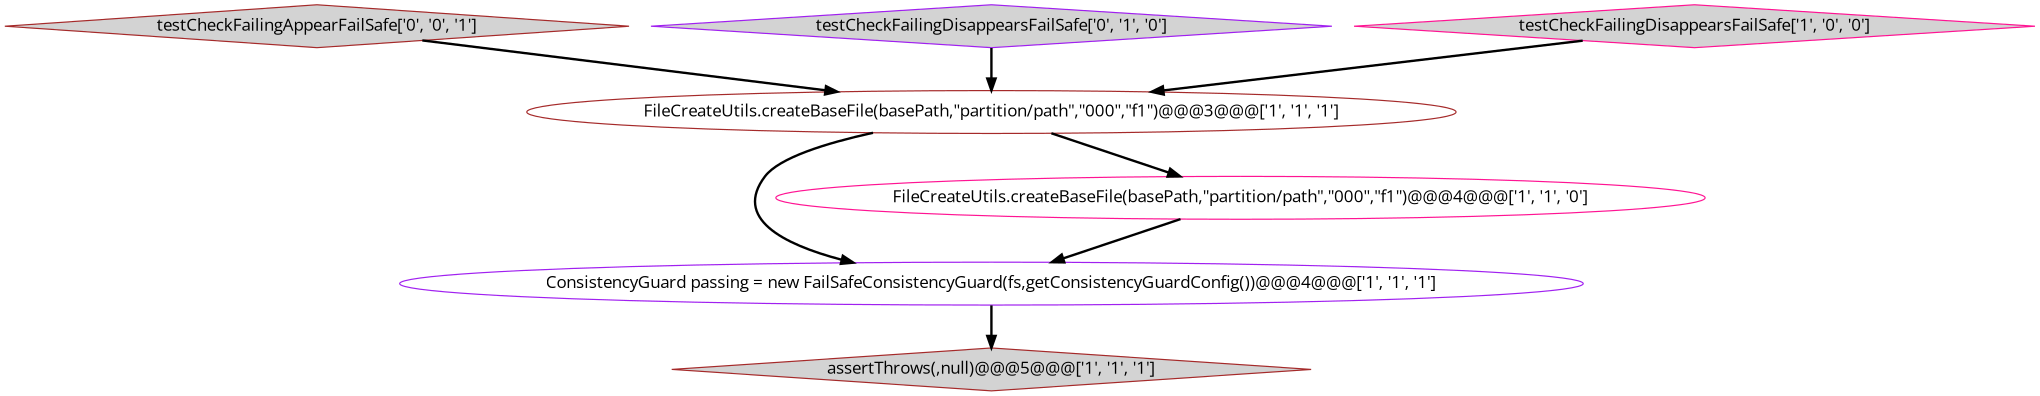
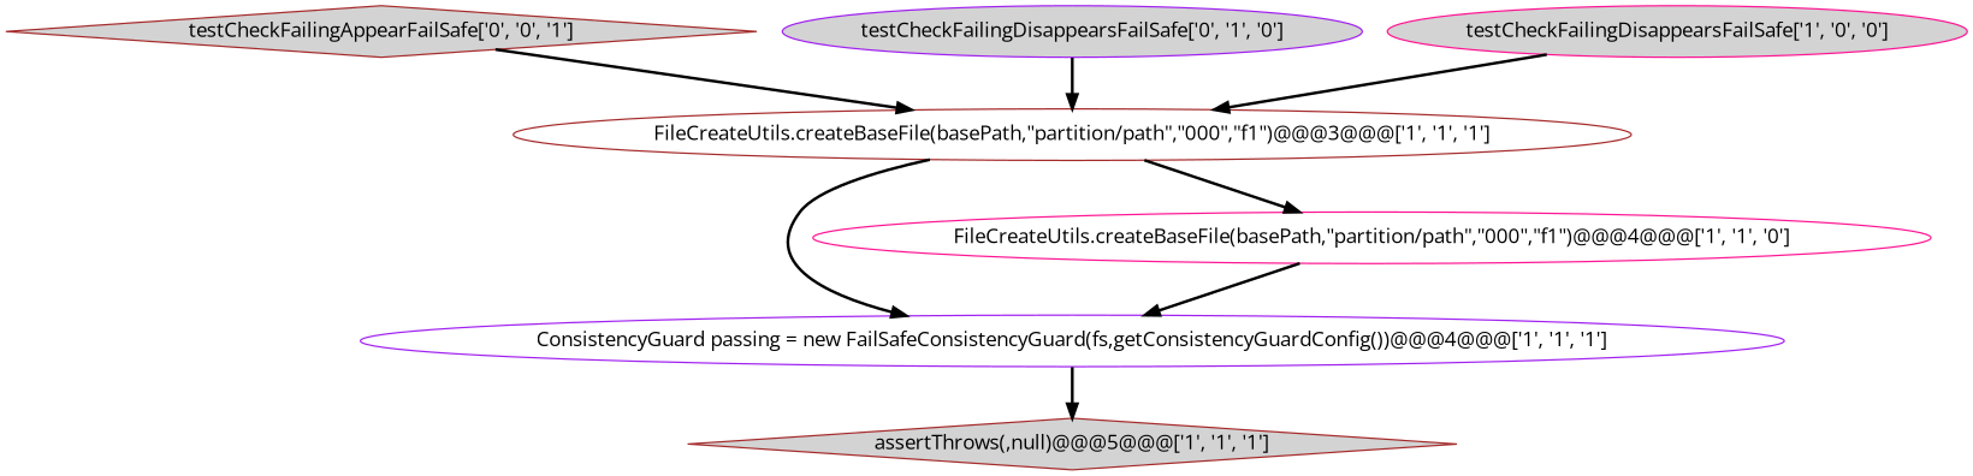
  digraph {
    fontname="Open Sans"
    node [color=brown fillcolor=lightgray fontname="Open Sans" shape=diamond style=filled]
    edge [fontname="Open Sans" style=bold]
    n1 [label="testCheckFailingAppearFailSafe['0', '0', '1']"]
    n2 [fillcolor=white label="FileCreateUtils.createBaseFile(basePath,\"partition/path\",\"000\",\"f1\")@@@3@@@['1', '1', '1']" shape=ellipse]
    n3 [color=purple fillcolor=white label="ConsistencyGuard passing = new FailSafeConsistencyGuard(fs,getConsistencyGuardConfig())@@@4@@@['1', '1', '1']" shape=ellipse]
    n4 [color=deeppink fillcolor=white label="FileCreateUtils.createBaseFile(basePath,\"partition/path\",\"000\",\"f1\")@@@4@@@['1', '1', '0']" shape=ellipse]
    n5 [label="assertThrows(,null)@@@5@@@['1', '1', '1']"]
-   n6 [color=purple label="testCheckFailingDisappearsFailSafe['0', '1', '0']"]
-   n7 [color=deeppink label="testCheckFailingDisappearsFailSafe['1', '0', '0']"]
+   n6 [color=purple label="testCheckFailingDisappearsFailSafe['0', '1', '0']" shape=ellipse]
+   n7 [color=deeppink label="testCheckFailingDisappearsFailSafe['1', '0', '0']" shape=ellipse]
    n1 -> n2
    n2 -> n3
    n2 -> n4
    n3 -> n5
    n4 -> n3
    n6 -> n2
    n7 -> n2
  }
